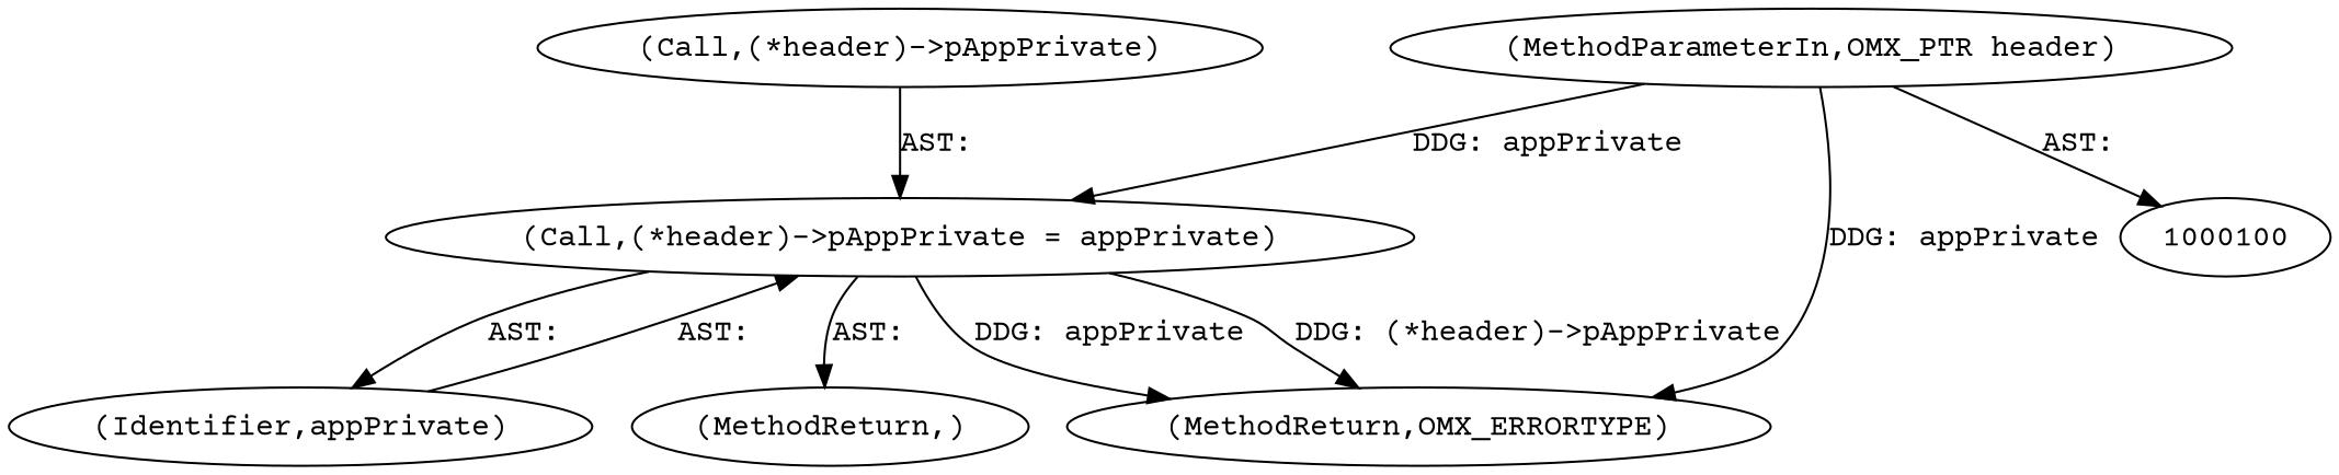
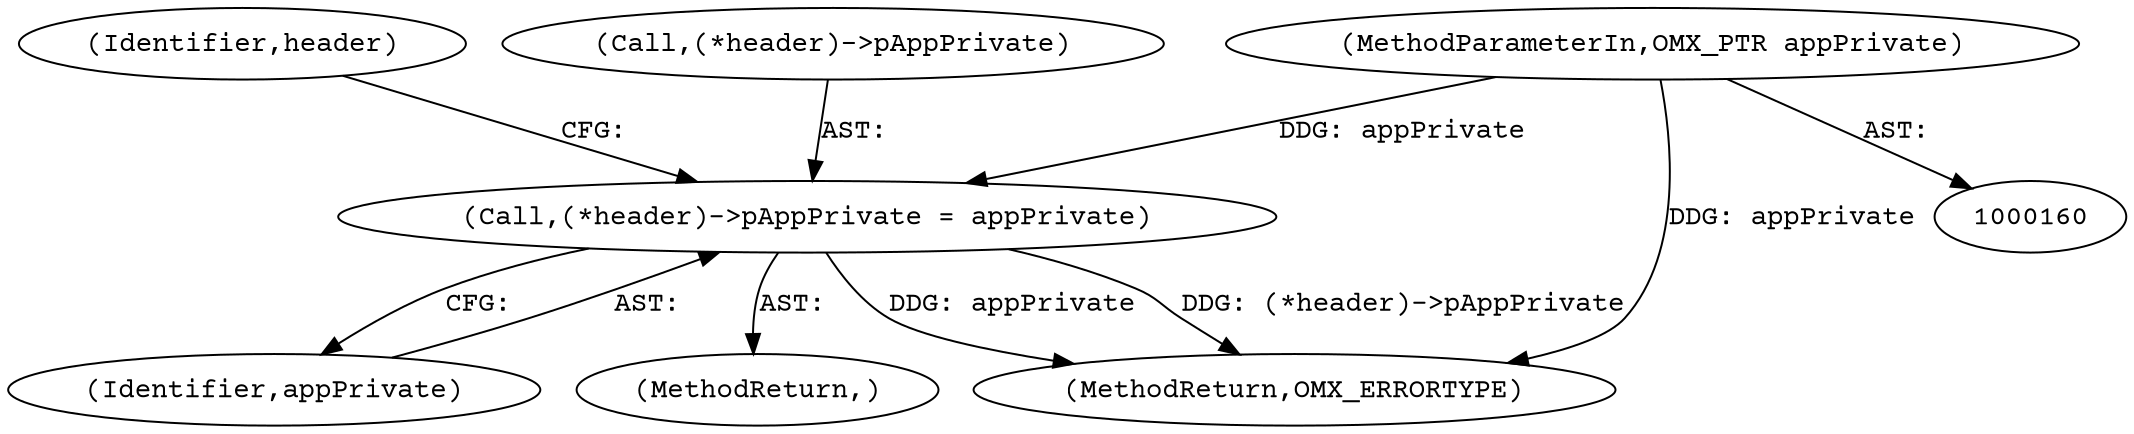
  digraph {
    fontname="Courier Prime"
    node [fontname="Courier Prime"]
    edge [fontname="Courier Prime"]
    n1 [label="(Call,(*header)->pAppPrivate = appPrivate)"]
    n2 [label="(Identifier,appPrivate)"]
    n3 [label="(MethodReturn,)"]
    n4 [label="(MethodReturn,OMX_ERRORTYPE)"]
-   n5 [label="(MethodParameterIn,OMX_PTR header)"]
-   1000100
+   n5 [label="(MethodParameterIn,OMX_PTR appPrivate)"]
+   1000100 [label=1000160]
+   n7 [label="(Identifier,header)"]
    n8 [label="(Call,(*header)->pAppPrivate)"]
-   n1 -> n2 [label="AST: "]
+   n1 -> n2 [label="CFG: "]
    n1 -> n3 [label="AST: "]
    n1 -> n4 [label="DDG: appPrivate"]
    n1 -> n4 [label="DDG: (*header)->pAppPrivate"]
    n2 -> n1 [label="AST: "]
    n5 -> n1 [label="DDG: appPrivate"]
    n5 -> n4 [label="DDG: appPrivate"]
    n5 -> 1000100 [label="AST: "]
+   n7 -> n1 [label="CFG: "]
    n8 -> n1 [label="AST: "]
  }
